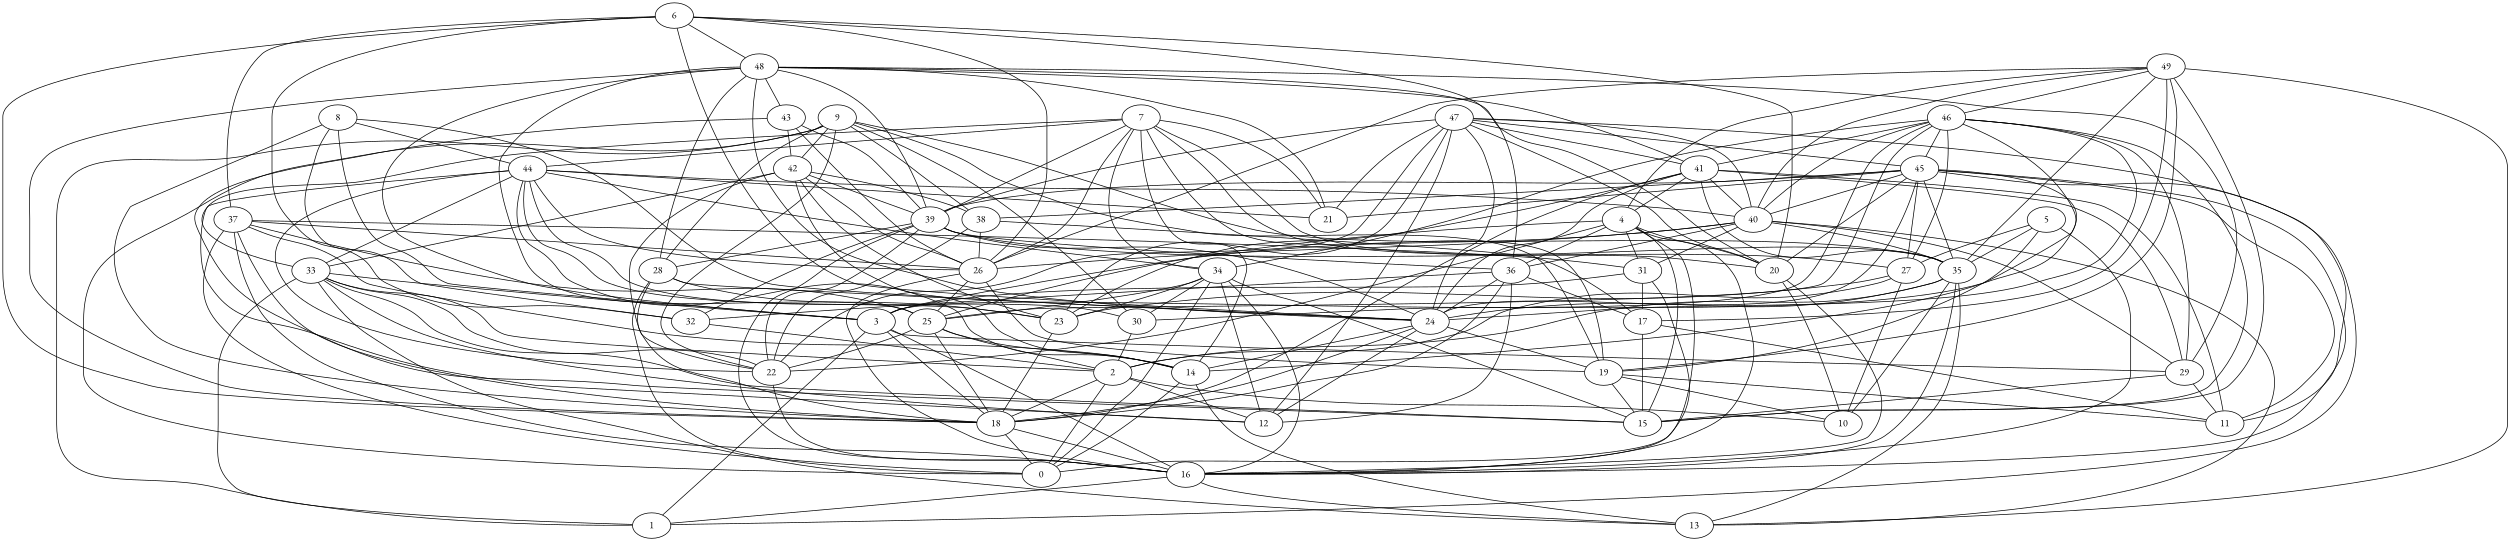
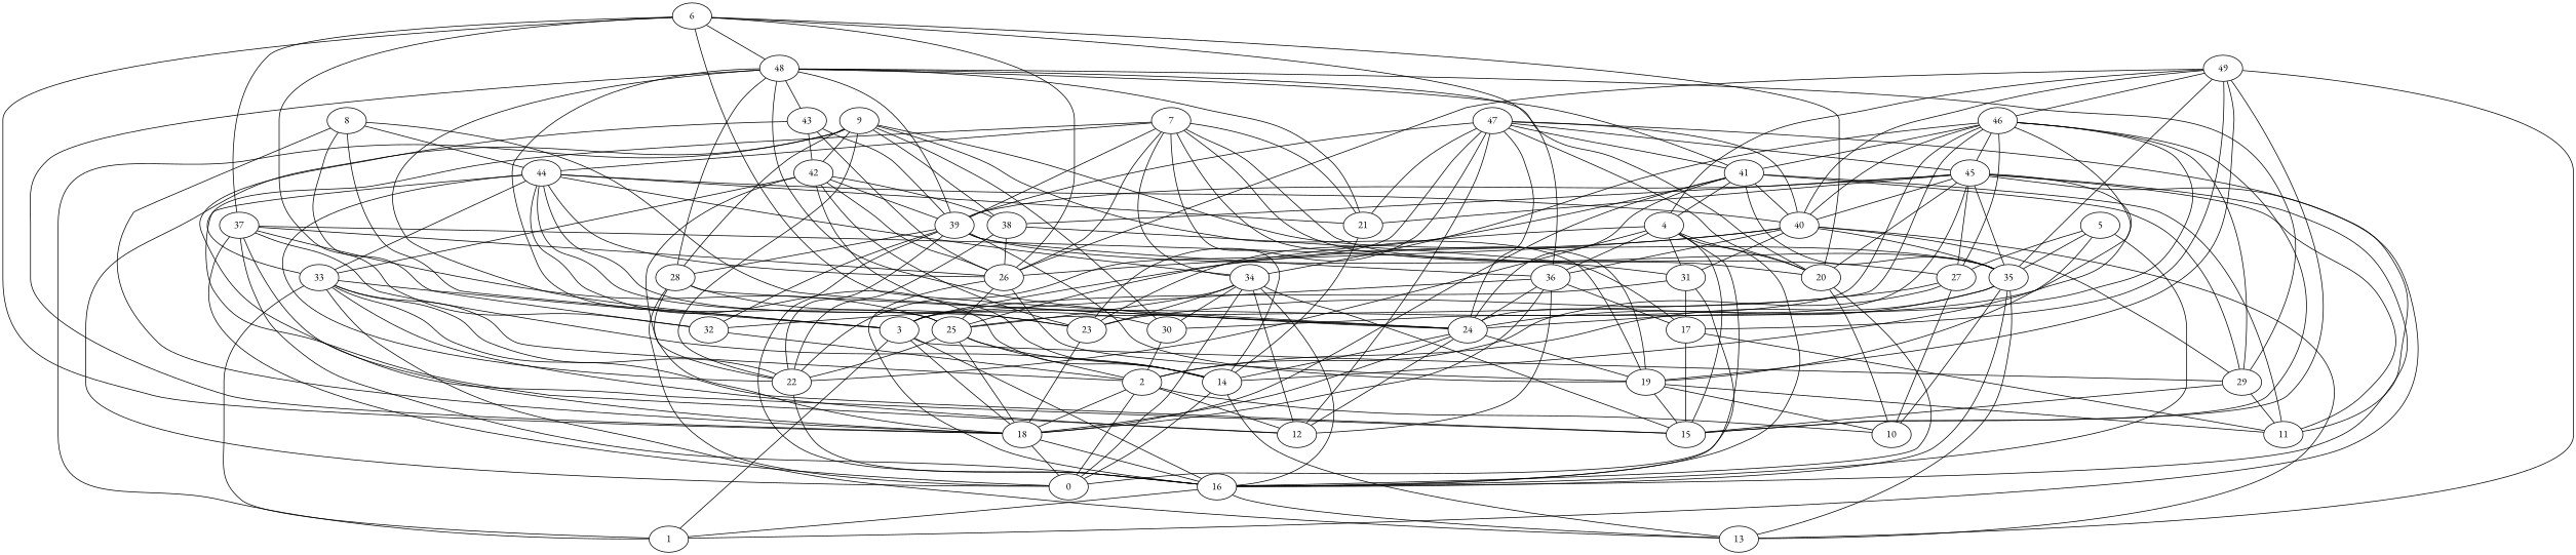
  digraph {
    fontname="EB Garamond"
    node [fontname="EB Garamond"]
    edge [color=black dir=none fontname="EB Garamond"]
    9
    30
    22
    19
    35
    42
    38
    0
    1
    28
    2
    16
    15
    10
    11
    13
    24
    39
    33
    14
    23
    26
    17
    43
    27
    36
    32
    25
    18
    12
    5
    7
    21
    20
    44
    34
    3
    29
    40
    48
    41
    47
    45
    31
    4
    46
    8
    37
    49
    6
    subgraph sub_1 {
      9
      30
      22
      19
      35
      42
      38
      0
      1
      28
      2
      16
      15
      10
      11
      13
      24
      39
      33
      14
      23
      26
      17
      43
      27
      36
      32
      25
      18
      12
      5
      7
      21
      20
      44
      34
      3
      29
      40
      48
      41
      47
      45
      31
      4
      46
      8
      37
      49
      6
    }
    9 -> 30
    9 -> 22
    9 -> 19
    9 -> 35
    9 -> 42
    9 -> 38
    9 -> 0
    9 -> 1
    9 -> 28
    30 -> 2
    22 -> 16
    19 -> 15
    19 -> 10
    19 -> 11
    35 -> 2
    35 -> 16
    35 -> 10
    35 -> 13
    35 -> 24
    42 -> 22
    42 -> 38
    42 -> 39
    42 -> 33
    42 -> 14
    42 -> 23
    42 -> 26
    38 -> 22
    38 -> 26
    38 -> 17
    28 -> 0
    28 -> 24
    28 -> 23
    28 -> 18
    2 -> 0
    2 -> 10
    2 -> 18
    2 -> 12
    16 -> 1
    16 -> 13
    24 -> 19
    24 -> 14
    24 -> 18
    24 -> 12
    39 -> 22
-   39 -> 24
+   39 -> 19
    39 -> 28
    39 -> 16
    39 -> 27
    39 -> 36
    39 -> 32
    33 -> 22
    33 -> 1
    33 -> 2
    33 -> 15
    33 -> 13
    33 -> 12
    33 -> 3
    14 -> 0
    14 -> 13
    23 -> 18
    26 -> 19
    26 -> 16
    26 -> 25
    17 -> 15
    17 -> 11
    43 -> 42
    43 -> 15
    43 -> 39
    43 -> 26
    27 -> 2
    27 -> 10
    27 -> 23
    36 -> 24
    36 -> 17
    36 -> 32
    36 -> 18
    36 -> 12
    32 -> 2
    25 -> 22
    25 -> 2
    25 -> 14
    25 -> 18
    18 -> 0
    18 -> 16
    5 -> 19
    5 -> 35
    5 -> 16
    5 -> 27
    7 -> 19
    7 -> 35
    7 -> 39
    7 -> 33
    7 -> 14
    7 -> 26
    7 -> 21
    7 -> 20
    7 -> 44
    7 -> 34
+   21 -> 14
    20 -> 16
    20 -> 10
    44 -> 30
    44 -> 22
    44 -> 33
    44 -> 14
    44 -> 23
    44 -> 26
    44 -> 12
    44 -> 21
    44 -> 34
    44 -> 40
    34 -> 30
    34 -> 0
    34 -> 16
    34 -> 15
    34 -> 23
    34 -> 25
    34 -> 12
    3 -> 1
    3 -> 16
    3 -> 18
    3 -> 29
    29 -> 15
    29 -> 11
    40 -> 35
    40 -> 13
    40 -> 26
    40 -> 36
    40 -> 3
    40 -> 29
    40 -> 31
    48 -> 28
    48 -> 24
    48 -> 39
    48 -> 43
    48 -> 25
    48 -> 18
    48 -> 21
    48 -> 20
    48 -> 3
    48 -> 29
    48 -> 41
    41 -> 35
    41 -> 11
    41 -> 24
    41 -> 23
    41 -> 18
    41 -> 29
    41 -> 40
    41 -> 4
    47 -> 22
    47 -> 11
    47 -> 24
    47 -> 39
    47 -> 23
    47 -> 12
    47 -> 21
    47 -> 20
    47 -> 40
    47 -> 41
    47 -> 45
    45 -> 35
    45 -> 38
    45 -> 1
    45 -> 16
    45 -> 11
    45 -> 24
    45 -> 39
    45 -> 14
    45 -> 27
    45 -> 21
    45 -> 20
    45 -> 40
    31 -> 16
    31 -> 17
    31 -> 3
    4 -> 22
    4 -> 0
    4 -> 16
    4 -> 15
    4 -> 36
    4 -> 25
    4 -> 20
    4 -> 31
    46 -> 30
    46 -> 15
    46 -> 24
    46 -> 27
    46 -> 25
    46 -> 34
    46 -> 3
    46 -> 29
    46 -> 40
    46 -> 41
    46 -> 45
    8 -> 24
    8 -> 32
    8 -> 18
    8 -> 44
    8 -> 3
    37 -> 0
    37 -> 16
    37 -> 14
    37 -> 26
    37 -> 25
    37 -> 18
    37 -> 31
    49 -> 19
    49 -> 35
    49 -> 15
    49 -> 13
    49 -> 26
    49 -> 17
    49 -> 40
    49 -> 4
    49 -> 46
    6 -> 24
    6 -> 26
    6 -> 36
    6 -> 32
    6 -> 18
    6 -> 20
    6 -> 48
    6 -> 37
  }
